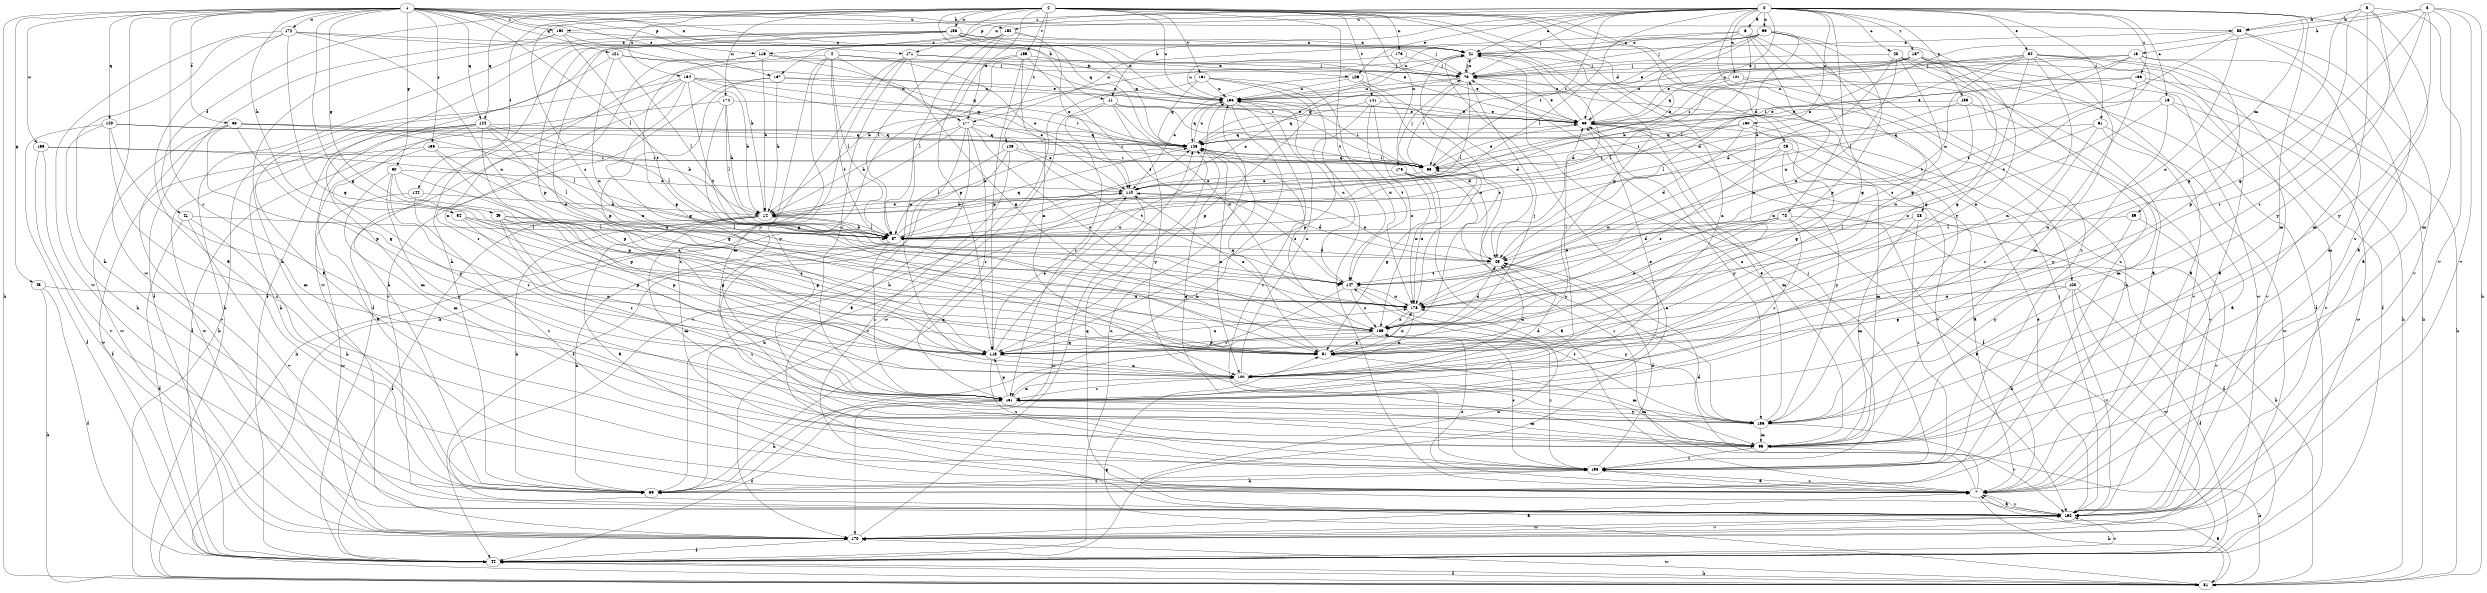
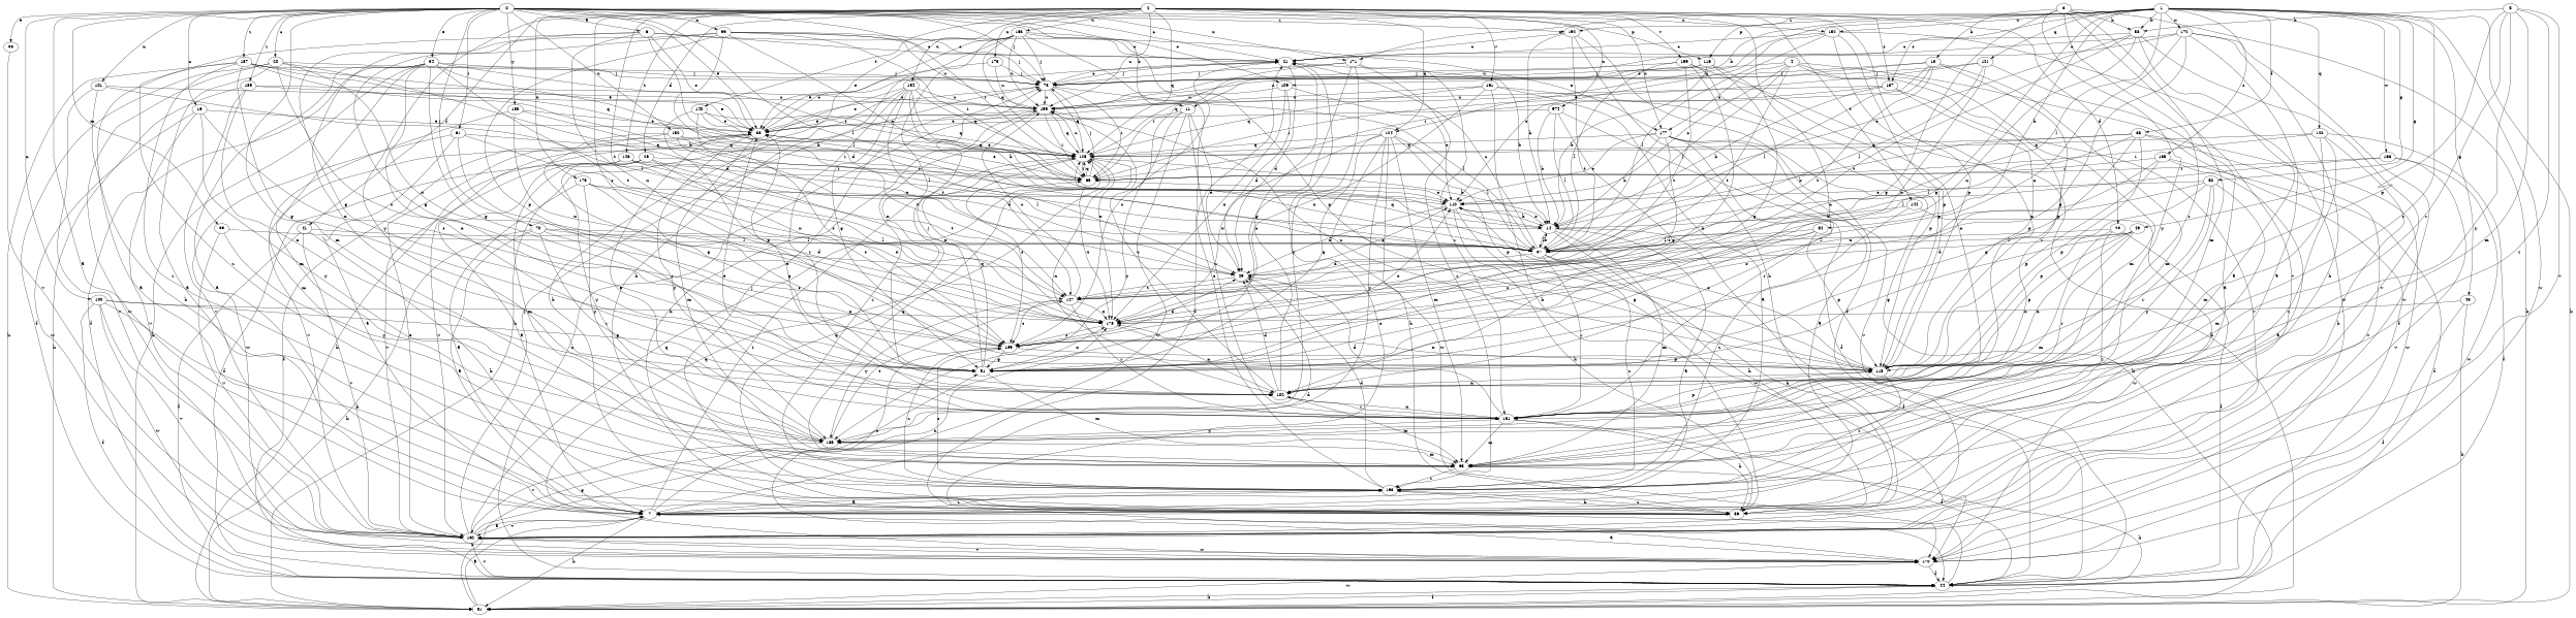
  strict digraph {
    0
    6
    7
    11
    16
    20
    21
    34
+   35
    36
    61
    65
    70
    73
    87
    89
    95
    99
    100
    101
    109
    116
    150
    152
    171
    183
    187
    189
    192
    51
    177
    193
    178
    81
    139
    162
    29
    131
    170
    185
    44
    14
    102
    147
    125
    110
    155
    59
    118
    1
    38
    45
    49
    50
    54
    58
    120
    121
    124
    135
    137
    168
    172
    2
    25
    28
    41
-   141
+   141 [label=140]
    144
    146
    153
    154
    159
    161
    173
-   174
+   174 [label=974]
    175
    3
    13
    4
    5
    0 -> 6 [label=a]
    0 -> 7 [label=a]
    0 -> 11 [label=b]
    0 -> 16 [label=c]
    0 -> 20 [label=c]
    0 -> 21 [label=c]
    0 -> 34 [label=e]
+   0 -> 35 [label=e]
    0 -> 36 [label=e]
    0 -> 61 [label=i]
    0 -> 65 [label=i]
    0 -> 70 [label=j]
    0 -> 73 [label=j]
    0 -> 87 [label=l]
    0 -> 89 [label=m]
    0 -> 95 [label=m]
    0 -> 99 [label=n]
    0 -> 100 [label=n]
    0 -> 101 [label=n]
    0 -> 109 [label=o]
    0 -> 116 [label=p]
    0 -> 150 [label=u]
    0 -> 152 [label=u]
    0 -> 171 [label=x]
    0 -> 183 [label=y]
    0 -> 187 [label=z]
    0 -> 189 [label=z]
    0 -> 192 [label=z]
    6 -> 21 [label=c]
    6 -> 36 [label=e]
    6 -> 87 [label=l]
    6 -> 51 [label=g]
    6 -> 177 [label=x]
    6 -> 193 [label=z]
    6 -> 178 [label=x]
    7 -> 65 [label=i]
    7 -> 193 [label=z]
    7 -> 81 [label=k]
    7 -> 139 [label=s]
    7 -> 162 [label=v]
    7 -> 29 [label=d]
    11 -> 36 [label=e]
    11 -> 178 [label=x]
    11 -> 29 [label=d]
    11 -> 131 [label=r]
    11 -> 170 [label=w]
    11 -> 185 [label=y]
    16 -> 36 [label=e]
    16 -> 139 [label=s]
    16 -> 162 [label=v]
    16 -> 170 [label=w]
    16 -> 185 [label=y]
    20 -> 7 [label=a]
    20 -> 73 [label=j]
    20 -> 178 [label=x]
    20 -> 139 [label=s]
    20 -> 29 [label=d]
    20 -> 170 [label=w]
    20 -> 44 [label=f]
    21 -> 73 [label=j]
    21 -> 139 [label=s]
    21 -> 29 [label=d]
    21 -> 14 [label=b]
    34 -> 7 [label=a]
    34 -> 65 [label=i]
    34 -> 73 [label=j]
    34 -> 95 [label=m]
    34 -> 51 [label=g]
    34 -> 81 [label=k]
    34 -> 44 [label=f]
    34 -> 14 [label=b]
    34 -> 102 [label=n]
    34 -> 147 [label=t]
+   35 -> 162 [label=v]
    36 -> 21 [label=c]
    36 -> 95 [label=m]
    36 -> 162 [label=v]
    36 -> 185 [label=y]
    36 -> 44 [label=f]
    36 -> 125 [label=q]
    61 -> 7 [label=a]
    61 -> 178 [label=x]
    61 -> 131 [label=r]
    61 -> 170 [label=w]
    61 -> 125 [label=q]
    65 -> 36 [label=e]
    65 -> 73 [label=j]
    65 -> 178 [label=x]
    65 -> 125 [label=q]
    65 -> 110 [label=o]
    70 -> 7 [label=a]
    70 -> 87 [label=l]
    70 -> 81 [label=k]
    70 -> 139 [label=s]
    70 -> 29 [label=d]
    70 -> 131 [label=r]
    73 -> 21 [label=c]
    73 -> 36 [label=e]
    73 -> 65 [label=i]
    73 -> 87 [label=l]
    73 -> 125 [label=q]
    73 -> 155 [label=u]
    87 -> 21 [label=c]
    87 -> 193 [label=z]
    87 -> 29 [label=d]
    87 -> 131 [label=r]
    87 -> 14 [label=b]
    87 -> 125 [label=q]
    87 -> 59 [label=h]
    89 -> 87 [label=l]
    89 -> 162 [label=v]
    89 -> 185 [label=y]
    95 -> 193 [label=z]
    95 -> 81 [label=k]
    95 -> 125 [label=q]
    99 -> 21 [label=c]
    99 -> 65 [label=i]
    99 -> 73 [label=j]
    99 -> 51 [label=g]
    99 -> 29 [label=d]
    99 -> 102 [label=n]
    99 -> 110 [label=o]
    99 -> 155 [label=u]
    99 -> 118 [label=p]
    100 -> 51 [label=g]
    100 -> 178 [label=x]
    100 -> 162 [label=v]
    100 -> 170 [label=w]
    100 -> 44 [label=f]
    100 -> 59 [label=h]
    101 -> 87 [label=l]
    101 -> 162 [label=v]
    101 -> 155 [label=u]
    101 -> 59 [label=h]
    109 -> 178 [label=x]
    109 -> 29 [label=d]
    109 -> 110 [label=o]
    109 -> 155 [label=u]
    116 -> 73 [label=j]
    116 -> 51 [label=g]
    116 -> 14 [label=b]
    116 -> 102 [label=n]
    116 -> 125 [label=q]
    150 -> 65 [label=i]
    150 -> 51 [label=g]
    150 -> 162 [label=v]
    150 -> 29 [label=d]
    150 -> 125 [label=q]
    152 -> 21 [label=c]
    152 -> 87 [label=l]
    152 -> 170 [label=w]
    152 -> 102 [label=n]
    152 -> 110 [label=o]
    152 -> 118 [label=p]
    171 -> 65 [label=i]
    171 -> 73 [label=j]
    171 -> 51 [label=g]
    171 -> 193 [label=z]
    171 -> 131 [label=r]
    171 -> 185 [label=y]
    183 -> 36 [label=e]
    183 -> 87 [label=l]
    183 -> 95 [label=m]
    183 -> 178 [label=x]
    187 -> 7 [label=a]
    187 -> 36 [label=e]
    187 -> 73 [label=j]
    187 -> 51 [label=g]
    187 -> 193 [label=z]
    187 -> 81 [label=k]
    187 -> 14 [label=b]
    187 -> 125 [label=q]
    189 -> 36 [label=e]
    189 -> 81 [label=k]
    189 -> 162 [label=v]
    189 -> 102 [label=n]
    189 -> 155 [label=u]
    192 -> 21 [label=c]
    192 -> 44 [label=f]
    192 -> 14 [label=b]
    192 -> 147 [label=t]
    192 -> 59 [label=h]
    51 -> 73 [label=j]
    51 -> 95 [label=m]
    51 -> 178 [label=x]
    51 -> 125 [label=q]
    177 -> 7 [label=a]
    177 -> 81 [label=k]
    177 -> 139 [label=s]
    177 -> 162 [label=v]
    177 -> 131 [label=r]
    177 -> 14 [label=b]
    177 -> 125 [label=q]
    177 -> 110 [label=o]
    193 -> 7 [label=a]
    193 -> 21 [label=c]
    193 -> 73 [label=j]
    193 -> 139 [label=s]
    193 -> 29 [label=d]
    193 -> 59 [label=h]
    178 -> 139 [label=s]
    178 -> 102 [label=n]
    81 -> 7 [label=a]
    81 -> 51 [label=g]
    81 -> 170 [label=w]
    81 -> 44 [label=f]
    139 -> 51 [label=g]
    139 -> 193 [label=z]
    139 -> 29 [label=d]
    139 -> 110 [label=o]
    139 -> 118 [label=p]
    162 -> 7 [label=a]
    162 -> 36 [label=e]
    162 -> 73 [label=j]
    162 -> 178 [label=x]
    162 -> 170 [label=w]
    162 -> 125 [label=q]
    29 -> 147 [label=t]
    29 -> 110 [label=o]
    131 -> 36 [label=e]
    131 -> 95 [label=m]
    131 -> 29 [label=d]
    131 -> 185 [label=y]
    131 -> 44 [label=f]
    131 -> 102 [label=n]
    131 -> 59 [label=h]
    131 -> 118 [label=p]
    170 -> 7 [label=a]
    170 -> 162 [label=v]
    170 -> 44 [label=f]
    170 -> 125 [label=q]
    185 -> 36 [label=e]
    185 -> 95 [label=m]
    185 -> 162 [label=v]
    185 -> 147 [label=t]
    44 -> 21 [label=c]
    44 -> 81 [label=k]
    44 -> 162 [label=v]
    44 -> 155 [label=u]
    14 -> 7 [label=a]
    14 -> 87 [label=l]
    14 -> 95 [label=m]
    14 -> 44 [label=f]
    14 -> 110 [label=o]
    14 -> 59 [label=h]
    102 -> 21 [label=c]
    102 -> 36 [label=e]
    102 -> 95 [label=m]
    102 -> 29 [label=d]
    102 -> 131 [label=r]
    102 -> 155 [label=u]
    147 -> 178 [label=x]
    147 -> 139 [label=s]
    147 -> 131 [label=r]
    147 -> 185 [label=y]
    147 -> 155 [label=u]
    125 -> 65 [label=i]
    125 -> 139 [label=s]
    125 -> 14 [label=b]
    125 -> 102 [label=n]
    125 -> 155 [label=u]
    110 -> 29 [label=d]
    110 -> 170 [label=w]
    110 -> 14 [label=b]
    110 -> 59 [label=h]
    155 -> 36 [label=e]
    155 -> 65 [label=i]
    155 -> 193 [label=z]
    155 -> 125 [label=q]
    155 -> 59 [label=h]
    59 -> 193 [label=z]
    59 -> 125 [label=q]
    118 -> 193 [label=z]
    118 -> 178 [label=x]
    118 -> 102 [label=n]
    118 -> 110 [label=o]
    118 -> 155 [label=u]
    1 -> 11 [label=b]
    1 -> 87 [label=l]
    1 -> 116 [label=p]
    1 -> 152 [label=u]
    1 -> 171 [label=x]
    1 -> 192 [label=z]
    1 -> 51 [label=g]
    1 -> 81 [label=k]
    1 -> 131 [label=r]
    1 -> 170 [label=w]
    1 -> 38 [label=f]
    1 -> 45 [label=g]
    1 -> 49 [label=g]
    1 -> 50 [label=g]
    1 -> 54 [label=h]
    1 -> 58 [label=h]
    1 -> 120 [label=q]
    1 -> 121 [label=q]
    1 -> 124 [label=q]
    1 -> 135 [label=s]
    1 -> 137 [label=s]
    1 -> 168 [label=w]
    1 -> 172 [label=x]
    38 -> 87 [label=l]
    38 -> 51 [label=g]
    38 -> 162 [label=v]
    38 -> 170 [label=w]
    38 -> 14 [label=b]
    38 -> 125 [label=q]
    38 -> 118 [label=p]
    45 -> 178 [label=x]
    45 -> 81 [label=k]
    45 -> 44 [label=f]
    49 -> 87 [label=l]
    49 -> 51 [label=g]
    49 -> 29 [label=d]
    49 -> 131 [label=r]
    49 -> 102 [label=n]
    49 -> 118 [label=p]
    50 -> 95 [label=m]
    50 -> 139 [label=s]
    50 -> 131 [label=r]
    50 -> 185 [label=y]
    50 -> 110 [label=o]
    50 -> 118 [label=p]
    54 -> 87 [label=l]
    54 -> 51 [label=g]
    54 -> 139 [label=s]
    54 -> 118 [label=p]
    58 -> 7 [label=a]
    58 -> 21 [label=c]
    58 -> 178 [label=x]
    58 -> 162 [label=v]
    58 -> 147 [label=t]
    58 -> 110 [label=o]
    120 -> 65 [label=i]
    120 -> 95 [label=m]
    120 -> 193 [label=z]
    120 -> 44 [label=f]
    120 -> 125 [label=q]
    120 -> 59 [label=h]
    121 -> 7 [label=a]
    121 -> 36 [label=e]
    121 -> 73 [label=j]
    121 -> 87 [label=l]
    121 -> 178 [label=x]
    124 -> 87 [label=l]
    124 -> 95 [label=m]
    124 -> 51 [label=g]
    124 -> 178 [label=x]
    124 -> 170 [label=w]
    124 -> 185 [label=y]
    124 -> 125 [label=q]
    124 -> 59 [label=h]
    124 -> 118 [label=p]
    135 -> 7 [label=a]
    135 -> 65 [label=i]
    135 -> 178 [label=x]
    135 -> 44 [label=f]
    135 -> 118 [label=p]
    137 -> 65 [label=i]
    137 -> 162 [label=v]
    137 -> 14 [label=b]
    137 -> 155 [label=u]
    137 -> 118 [label=p]
    168 -> 65 [label=i]
    168 -> 87 [label=l]
    168 -> 162 [label=v]
    168 -> 170 [label=w]
    172 -> 7 [label=a]
    172 -> 21 [label=c]
    172 -> 51 [label=g]
    172 -> 178 [label=x]
    172 -> 170 [label=w]
    172 -> 155 [label=u]
    172 -> 59 [label=h]
    2 -> 177 [label=x]
    2 -> 139 [label=s]
    2 -> 185 [label=y]
    2 -> 102 [label=n]
    2 -> 147 [label=t]
    2 -> 125 [label=q]
    2 -> 155 [label=u]
    2 -> 118 [label=p]
    2 -> 124 [label=q]
    2 -> 137 [label=s]
    2 -> 25 [label=d]
    2 -> 28 [label=d]
    2 -> 41 [label=f]
    2 -> 141 [label=t]
    2 -> 144 [label=t]
    2 -> 146 [label=t]
    2 -> 153 [label=u]
    2 -> 154 [label=u]
    2 -> 159 [label=v]
    2 -> 161 [label=v]
    2 -> 173 [label=x]
    2 -> 174 [label=x]
    2 -> 175 [label=x]
    25 -> 7 [label=a]
    25 -> 65 [label=i]
    25 -> 95 [label=m]
    25 -> 178 [label=x]
    25 -> 139 [label=s]
    25 -> 185 [label=y]
    28 -> 87 [label=l]
    28 -> 95 [label=m]
    28 -> 193 [label=z]
    28 -> 44 [label=f]
    41 -> 87 [label=l]
    41 -> 162 [label=v]
    41 -> 44 [label=f]
    41 -> 59 [label=h]
    141 -> 36 [label=e]
    141 -> 139 [label=s]
    141 -> 147 [label=t]
    141 -> 125 [label=q]
    141 -> 118 [label=p]
    144 -> 193 [label=z]
    144 -> 170 [label=w]
    144 -> 14 [label=b]
    146 -> 65 [label=i]
    146 -> 87 [label=l]
    146 -> 162 [label=v]
    146 -> 44 [label=f]
    146 -> 147 [label=t]
    153 -> 21 [label=c]
    153 -> 36 [label=e]
    153 -> 73 [label=j]
    153 -> 81 [label=k]
    153 -> 44 [label=f]
    153 -> 102 [label=n]
    153 -> 125 [label=q]
    153 -> 155 [label=u]
    153 -> 59 [label=h]
    153 -> 118 [label=p]
    154 -> 51 [label=g]
    154 -> 81 [label=k]
    154 -> 131 [label=r]
    154 -> 14 [label=b]
    154 -> 147 [label=t]
    154 -> 125 [label=q]
    154 -> 110 [label=o]
    154 -> 155 [label=u]
    154 -> 59 [label=h]
    159 -> 73 [label=j]
    159 -> 87 [label=l]
    159 -> 81 [label=k]
    159 -> 102 [label=n]
    159 -> 147 [label=t]
    159 -> 118 [label=p]
    161 -> 7 [label=a]
    161 -> 178 [label=x]
    161 -> 125 [label=q]
    161 -> 155 [label=u]
    161 -> 59 [label=h]
    161 -> 118 [label=p]
    173 -> 36 [label=e]
    173 -> 73 [label=j]
    173 -> 155 [label=u]
    174 -> 36 [label=e]
    174 -> 87 [label=l]
    174 -> 51 [label=g]
    174 -> 44 [label=f]
    174 -> 14 [label=b]
    175 -> 7 [label=a]
    175 -> 51 [label=g]
    175 -> 178 [label=x]
    175 -> 185 [label=y]
    175 -> 110 [label=o]
    3 -> 95 [label=m]
    3 -> 51 [label=g]
    3 -> 81 [label=k]
    3 -> 162 [label=v]
    3 -> 131 [label=r]
    3 -> 185 [label=y]
    3 -> 58 [label=h]
    3 -> 13 [label=b]
    13 -> 65 [label=i]
    13 -> 73 [label=j]
    13 -> 87 [label=l]
    13 -> 95 [label=m]
    13 -> 147 [label=t]
    13 -> 155 [label=u]
    13 -> 118 [label=p]
    4 -> 87 [label=l]
    4 -> 95 [label=m]
    4 -> 109 [label=o]
    4 -> 177 [label=x]
    4 -> 131 [label=r]
    4 -> 44 [label=f]
    4 -> 147 [label=t]
    4 -> 110 [label=o]
    5 -> 95 [label=m]
    5 -> 193 [label=z]
    5 -> 162 [label=v]
    5 -> 131 [label=r]
    5 -> 185 [label=y]
    5 -> 118 [label=p]
    5 -> 58 [label=h]
  }
